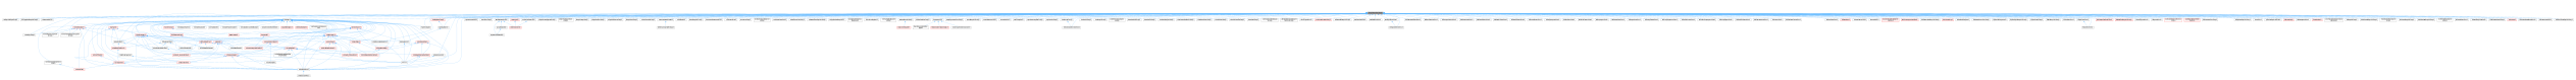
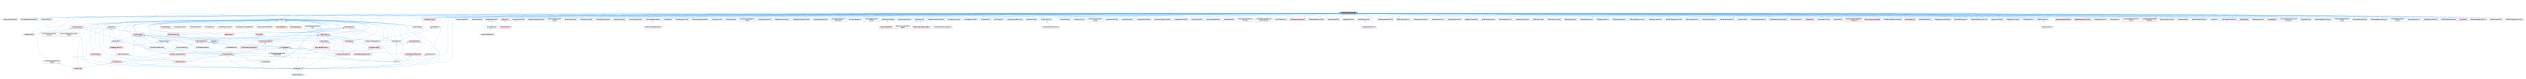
  digraph {
    fontname="Fira Sans"
    node [color=grey40 fillcolor=white fontname="Fira Sans" fontsize=10 shape=box style=filled]
    edge [color=steelblue1 dir=back fontname="Fira Sans" fontsize=10 labelfontname=Helvetica labelfontsize=10 style=solid]
    n1 [color=gray40 fillcolor=grey60 fontcolor=black height=0.2 label="BlueprintFunctionLibrary.h" width=0.4]
    n2 [height=0.2 label="AIBlueprintHelperLibrary.h" width=0.4]
    n3 [height=0.2 label="AbilitySystemBlueprintLibrary.h" width=0.4]
    n4 [height=0.2 label="AirMovementUtils.h" width=0.4]
    n5 [height=0.2 label="AnimNotifyLibrary.h" width=0.4]
    n6 [height=0.2 label="AnimNotifyMirrorInspection\lLibrary.h" width=0.4]
    n7 [height=0.2 label="AnimNotifyStateMachineInspection\lLibrary.h" width=0.4]
    n8 [height=0.2 label="AnimTypes.h" width=0.4]
    n9 [height=0.2 label="Engine.h" width=0.4]
    n10 [height=0.2 label="EngineSharedPCH.h" width=0.4]
    n11 [height=0.2 label="CurveIdentifier.h" width=0.4]
    n12 [height=0.2 label="AnimationAssetExtensions.h" width=0.4]
    n13 [height=0.2 label="AttributeIdentifier.h" width=0.4]
    n14 [height=0.2 label="TrajectoryTypes.h" width=0.4]
    n15 [height=0.2 label="AsyncMovementUtils.h" width=0.4]
    n16 [height=0.2 label="BTFunctionLibrary.h" width=0.4]
    n17 [height=0.2 label="BasedMovementUtils.h" width=0.4]
    n18 [height=0.2 label="BlueprintGameplayTagLibrary.h" width=0.4]
    n19 [height=0.2 label="BlueprintInstancedStruct\lLibrary.h" width=0.4]
    n20 [height=0.2 label="BlueprintMapLibrary.h" width=0.4]
    n21 [height=0.2 label="BlueprintPathsLibrary.h" width=0.4]
    n22 [height=0.2 label="BlueprintPlatformLibrary.h" width=0.4]
    n23 [height=0.2 label="BlueprintSetLibrary.h" width=0.4]
    n24 [height=0.2 label="CachedAnimDataLibrary.h" width=0.4]
    n25 [height=0.2 label="CameraLensEffectInterface.h" width=0.4]
    n26 [height=0.2 label="CelestialMaths.h" width=0.4]
    n27 [height=0.2 label="ChaosBlueprintLibrary.h" width=0.4]
    n28 [height=0.2 label="ChaosGroundMovementUtils.h" width=0.4]
    n29 [height=0.2 label="CollisionFunctions.h" width=0.4]
    n30 [height=0.2 label="CommonUILibrary.h" width=0.4]
    n31 [height=0.2 label="ConstrainedMoveUtils.h" width=0.4]
    n32 [height=0.2 label="ConstraintInstanceBlueprint\lLibrary.h" width=0.4]
    n33 [height=0.2 label="ContainmentFunctions.h" width=0.4]
    n34 [height=0.2 label="DataTableFunctionLibrary.h" width=0.4]
    n35 [height=0.2 label="DataflowEditorBlueprintLibrary.h" width=0.4]
    n36 [height=0.2 label="DebugDrawService.h" width=0.4]
    n37 [height=0.2 label="DisplayClusterBlueprintLib.h" width=0.4]
    n38 [height=0.2 label="DisplayClusterProjection\lBlueprintLib.h" width=0.4]
    n39 [height=0.2 label="EditorActorSubsystem.h" width=0.4]
    n40 [height=0.2 label="EditorSubsystemBlueprint\lLibrary.h" width=0.4]
    n41 [height=0.2 label="EngineElementsLibrary.h" width=0.4]
    n42 [height=0.2 label="FieldNotificationLibrary.h" width=0.4]
    n43 [height=0.2 label="FloorQueryUtils.h" width=0.4]
    n44 [height=0.2 label="GameplayCueFunctionLibrary.h" width=0.4]
    n45 [height=0.2 label="GameplayStatics.h" width=0.4]
    n46 [height=0.2 label="GroomBlueprintLibrary.h" width=0.4]
    n47 [height=0.2 label="GroundMovementUtils.h" width=0.4]
    n48 [height=0.2 label="HLODDestruction.h" width=0.4]
    n49 [height=0.2 label="HealthSnapshot.h" width=0.4]
    n50 [height=0.2 label="ImportanceSamplingLibrary.h" width=0.4]
    n51 [height=0.2 label="InputDeviceLibrary.h" width=0.4]
    n52 [height=0.2 label="KismetArrayLibrary.h" width=0.4]
    n53 [height=0.2 label="MeshDecompositionFunctions.h" width=0.4]
    n54 [height=0.2 label="KismetGuidLibrary.h" width=0.4]
    n55 [height=0.2 label="KismetInputLibrary.h" width=0.4]
    n56 [height=0.2 label="KismetInternationalization\lLibrary.h" width=0.4]
    n57 [height=0.2 label="KismetMaterialLibrary.h" width=0.4]
    n58 [height=0.2 label="KismetMathLibrary.h" width=0.4]
    n59 [height=0.2 label="KismetNodeHelperLibrary.h" width=0.4]
    n60 [height=0.2 label="KismetProceduralMeshLibrary.h" width=0.4]
    n61 [height=0.2 label="KismetRenderingLibrary.h" width=0.4]
    n62 [height=0.2 label="KismetStringLibrary.h" width=0.4]
    n63 [height=0.2 label="KismetStringTableLibrary.h" width=0.4]
    n64 [color=red fillcolor="#FFF0F0" height=0.2 label="KismetSystemLibrary.h" width=0.4]
    n65 [height=0.2 label="KismetTextLibrary.h" width=0.4]
    n66 [height=0.2 label="LevelSequenceShotMetaData\lLibrary.h" width=0.4]
    n67 [height=0.2 label="LightWeightInstanceBlueprint\lFunctionLibrary.h" width=0.4]
    n68 [height=0.2 label="ListUtilityFunctions.h" width=0.4]
    n69 [color=red fillcolor="#FFF0F0" height=0.2 label="LocationServicesBPLibrary.h" width=0.4]
    n70 [height=0.2 label="MediaProfileBlueprintLibrary.h" width=0.4]
    n71 [height=0.2 label="MeshAssetFunctions.h" width=0.4]
    n72 [height=0.2 label="MeshBakeFunctions.h" width=0.4]
    n73 [height=0.2 label="MeshBasicEditFunctions.h" width=0.4]
    n74 [height=0.2 label="MeshBoneWeightFunctions.h" width=0.4]
    n75 [height=0.2 label="MeshBooleanFunctions.h" width=0.4]
    n76 [height=0.2 label="MeshComparisonFunctions.h" width=0.4]
    n77 [height=0.2 label="MeshDeformFunctions.h" width=0.4]
    n78 [height=0.2 label="MeshGeodesicFunctions.h" width=0.4]
    n79 [height=0.2 label="MeshMaterialFunctions.h" width=0.4]
    n80 [height=0.2 label="MeshModelingFunctions.h" width=0.4]
    n81 [height=0.2 label="MeshNormalsFunctions.h" width=0.4]
    n82 [height=0.2 label="MeshPolygroupFunctions.h" width=0.4]
    n83 [height=0.2 label="MeshPoolFunctions.h" width=0.4]
    n84 [height=0.2 label="MeshPrimitiveFunctions.h" width=0.4]
    n85 [height=0.2 label="MeshQueryFunctions.h" width=0.4]
    n86 [height=0.2 label="MeshRemeshFunctions.h" width=0.4]
    n87 [height=0.2 label="MeshRepairFunctions.h" width=0.4]
    n88 [height=0.2 label="MeshSamplingFunctions.h" width=0.4]
    n89 [height=0.2 label="MeshSculptLayersFunctions.h" width=0.4]
    n90 [height=0.2 label="MeshSelectionFunctions.h" width=0.4]
    n91 [height=0.2 label="MeshSelectionQueryFunctions.h" width=0.4]
    n92 [height=0.2 label="MeshSimplifyFunctions.h" width=0.4]
    n93 [height=0.2 label="MeshSpatialFunctions.h" width=0.4]
    n94 [height=0.2 label="MeshSubdivideFunctions.h" width=0.4]
    n95 [height=0.2 label="MeshTransformFunctions.h" width=0.4]
    n96 [height=0.2 label="MeshUVFunctions.h" width=0.4]
    n97 [height=0.2 label="MeshVertexColorFunctions.h" width=0.4]
+   n98 [height=0.2 label="MeshVertexPainterKismetLibrary.h" width=0.4]
    n99 [height=0.2 label="MeshVoxelFunctions.h" width=0.4]
    n100 [color=red fillcolor="#FFF0F0" height=0.2 label="MidiEventInfo.h" width=0.4]
    n101 [height=0.2 label="MovementRecordUtils.h" width=0.4]
    n102 [height=0.2 label="MovementUtils.h" width=0.4]
    n103 [color=red fillcolor="#FFF0F0" height=0.2 label="MoverTypes.h" width=0.4]
    n104 [color=red fillcolor="#FFF0F0" height=0.2 label="MovieSceneDirectorBlueprint\lCondition.h" width=0.4]
    n105 [color=red fillcolor="#FFF0F0" height=0.2 label="MovieSceneDynamicBinding.h" width=0.4]
    n106 [height=0.2 label="MusicParameterBlueprintLibrary.h" width=0.4]
    n107 [color=red fillcolor="#FFF0F0" height=0.2 label="MusicTimestamp.h" width=0.4]
    n108 [height=0.2 label="NetPushModelHelpers.h" width=0.4]
    n109 [height=0.2 label="NiagaraWaterFunctionLibrary.h" width=0.4]
    n110 [height=0.2 label="PhysicsFieldComponent.h" width=0.4]
    n111 [height=0.2 label="PhysicsObjectBlueprintLibrary.h" width=0.4]
    n112 [height=0.2 label="PhysicsThreadLibrary.h" width=0.4]
    n113 [height=0.2 label="PluginBlueprintLibrary.h" width=0.4]
    n114 [height=0.2 label="PointSetFunctions.h" width=0.4]
    n115 [height=0.2 label="PolyPathFunctions.h" width=0.4]
    n116 [height=0.2 label="PolygonFunctions.h" width=0.4]
    n117 [color=red fillcolor="#FFF0F0" height=0.2 label="QuartzQuantizationUtilities.h" width=0.4]
    n118 [color=red fillcolor="#FFF0F0" height=0.2 label="RigVMEditorBlueprintLibrary.h" width=0.4]
    n119 [height=0.2 label="SceneUtilityFunctions.h" width=0.4]
    n120 [height=0.2 label="ShapeFunctions.h" width=0.4]
    n121 [color=red height=0.2 label="SmartObjectBlueprintFunction\lLibrary.h" width=0.4]
    n122 [color=red fillcolor="#FFF0F0" height=0.2 label="SoundParameterController\lInterface.h" width=0.4]
    n123 [height=0.2 label="StateTreeFunctionLibrary.h" width=0.4]
+   n124 [height=0.2 label="SubmixEffectDelay.h" width=0.4]
    n125 [height=0.2 label="SubsystemBlueprintLibrary.h" width=0.4]
    n126 [height=0.2 label="SunPosition.h" width=0.4]
    n127 [height=0.2 label="SynthesisBlueprintUtilities.h" width=0.4]
    n128 [color=red fillcolor="#FFF0F0" height=0.2 label="TextureFactory.h" width=0.4]
    n129 [height=0.2 label="TextureMapFunctions.h" width=0.4]
    n130 [color=red fillcolor="#FFF0F0" height=0.2 label="TimeSignature.h" width=0.4]
    n131 [height=0.2 label="UniversalObjectLocatorScripting\lExtensions.h" width=0.4]
    n132 [height=0.2 label="VPBlueprintLibrary.h" width=0.4]
    n133 [height=0.2 label="VPBookmarkBlueprintLibrary.h" width=0.4]
    n134 [height=0.2 label="VPBookmarkEditorBlueprint\lLibrary.h" width=0.4]
    n135 [height=0.2 label="VPCameraBlueprintLibrary.h" width=0.4]
    n136 [height=0.2 label="VPRenderingBlueprintLibrary.h" width=0.4]
    n137 [height=0.2 label="VPUtilitiesEditorBlueprint\lLibrary.h" width=0.4]
    n138 [height=0.2 label="VectorMathFunctions.h" width=0.4]
    n139 [height=0.2 label="ViewModelScriptingStruct.h" width=0.4]
    n140 [height=0.2 label="VisualLoggerKismetLibrary.h" width=0.4]
    n141 [color=red fillcolor="#FFF0F0" height=0.2 label="VoiceConfig.h" width=0.4]
    n142 [height=0.2 label="VolumeTextureBakeFunctions.h" width=0.4]
    n143 [height=0.2 label="WaterMovementUtils.h" width=0.4]
    n144 [height=0.2 label="WorldPartitionBlueprintLibrary.h" width=0.4]
    n145 [color=red fillcolor="#FFF0F0" height=0.2 label="AnimBlueprintGeneratedClass.h" width=0.4]
    n146 [color=red fillcolor="#FFF0F0" height=0.2 label="AnimClassInterface.h" width=0.4]
    n147 [color=red fillcolor="#FFF0F0" height=0.2 label="AnimInstanceProxy.h" width=0.4]
    n148 [color=red fillcolor="#FFF0F0" height=0.2 label="AnimSingleNodeInstanceProxy.h" width=0.4]
    n149 [height=0.2 label="IAnimBlueprintGeneratedClass\lCompiledData.h" width=0.4]
    n150 [color=red fillcolor="#FFF0F0" height=0.2 label="AnimCompressionTypes.h" width=0.4]
    n151 [color=red fillcolor="#FFF0F0" height=0.2 label="AnimSequence.h" width=0.4]
    n152 [color=red fillcolor="#FFF0F0" height=0.2 label="AnimEncoding.h" width=0.4]
    n153 [height=0.2 label="AnimStreamable.h" width=0.4]
    n154 [color=red fillcolor="#FFF0F0" height=0.2 label="AnimCurveTypes.h" width=0.4]
    n155 [color=red fillcolor="#FFF0F0" height=0.2 label="AnimSubsystem.h" width=0.4]
    n156 [color=red fillcolor="#FFF0F0" height=0.2 label="AnimNode_SaveCachedPose.h" width=0.4]
    n157 [color=red fillcolor="#FFF0F0" height=0.2 label="AnimNode_StateMachine.h" width=0.4]
    n158 [color=red fillcolor="#FFF0F0" height=0.2 label="AnimSequenceBase.h" width=0.4]
    n159 [color=red fillcolor="#FFF0F0" height=0.2 label="AnimationRuntime.h" width=0.4]
    n160 [height=0.2 label="AnimSlotEvaluationPose.h" width=0.4]
    n161 [height=0.2 label="EngineMinimal.h" width=0.4]
    n162 [color=red fillcolor="#FFF0F0" height=0.2 label="AnimInstance.h" width=0.4]
    n163 [color=red fillcolor="#FFF0F0" height=0.2 label="AnimSingleNodeInstance.h" width=0.4]
    n164 [color=red fillcolor="#FFF0F0" height=0.2 label="AnimMontage.h" width=0.4]
    n165 [height=0.2 label="AnimNodeEditMode.h" width=0.4]
    n166 [color=red fillcolor="#FFF0F0" height=0.2 label="AnimNotifyQueue.h" width=0.4]
    n167 [height=0.2 label="AnimSeqExportOption.h" width=0.4]
    n168 [height=0.2 label="AnimSequenceDecompression\lContext.h" width=0.4]
    n169 [height=0.2 label="AnimStateAliasNode.h" width=0.4]
    n170 [height=0.2 label="AnimStateNode.h" width=0.4]
    n171 [height=0.2 label="AnimStateTransitionNode.h" width=0.4]
    n172 [height=0.2 label="AnimSubsystem_NodeRelevancy.h" width=0.4]
    n173 [color=red fillcolor="#FFF0F0" height=0.2 label="AnimationAsset.h" width=0.4]
    n174 [height=0.2 label="AnimationRecordingSettings.h" width=0.4]
    n175 [color=red fillcolor="#FFF0F0" height=0.2 label="AttributesContainer.h" width=0.4]
    n176 [color=red fillcolor="#FFF0F0" height=0.2 label="AttributesRuntime.h" width=0.4]
    n177 [color=red fillcolor="#FFF0F0" height=0.2 label="BoneContainer.h" width=0.4]
    n178 [color=red fillcolor="#FFF0F0" height=0.2 label="BonePose.h" width=0.4]
    n179 [color=red fillcolor="#FFF0F0" height=0.2 label="ChaosCache.h" width=0.4]
    n180 [color=red fillcolor="#FFF0F0" height=0.2 label="CustomAttributes.h" width=0.4]
    n181 [color=red fillcolor="#FFF0F0" height=0.2 label="DataRegistryTypes.h" width=0.4]
    n182 [color=red fillcolor="#FFF0F0" height=0.2 label="EditorNotifyObject.h" width=0.4]
    n183 [height=0.2 label="LevelSequenceAnimSequence\lLink.h" width=0.4]
    n184 [color=red fillcolor="#FFF0F0" height=0.2 label="ReferencePose.h" width=0.4]
    n185 [height=0.2 label="SkeletonRemapping.h" width=0.4]
    n186 [color=red fillcolor="#FFF0F0" height=0.2 label="SmartName.h" width=0.4]
    n187 [color=red fillcolor="#FFF0F0" height=0.2 label="TransformArray.h" width=0.4]
    n188 [height=0.2 label="UnrealEdSharedPCH.h" width=0.4]
    n189 [color=red fillcolor="#FFF0F0" height=0.2 label="AnimDataNotifications.h" width=0.4]
    n190 [height=0.2 label="IAnimationDataController.h" width=0.4]
    n191 [height=0.2 label="SAnimAttributeView.h" width=0.4]
    n192 [height=0.2 label="AsyncNavWalkingMode.h" width=0.4]
    n193 [color=red fillcolor="#FFF0F0" height=0.2 label="MoverComponent.h" width=0.4]
    n194 [height=0.2 label="NavWalkingMode.h" width=0.4]
    n195 [height=0.2 label="EmitterCameraLensEffectBase.h" width=0.4]
    n196 [color=red fillcolor="#FFF0F0" height=0.2 label="ComponentVisualizer.h" width=0.4]
    n197 [height=0.2 label="ChaosCharacterMoverComponent.h" width=0.4]
    n198 [height=0.2 label="CharacterMoverSimulation\lTypes.h" width=0.4]
    n199 [color=red fillcolor="#FFF0F0" height=0.2 label="PhysicsMoverSimulationTypes.h" width=0.4]
    n200 [color=red fillcolor="#FFF0F0" height=0.2 label="AnimCurveCompressionCodec.h" width=0.4]
    n1 -> n2
    n1 -> n3
    n1 -> n4
    n1 -> n5
    n1 -> n6
    n1 -> n7
    n1 -> n8
    n1 -> n9
    n1 -> n10
    n1 -> n11
    n1 -> n12
    n1 -> n13
    n1 -> n14
    n1 -> n15
    n1 -> n16
    n1 -> n17
    n1 -> n18
    n1 -> n19
    n1 -> n20
    n1 -> n21
    n1 -> n22
    n1 -> n23
    n1 -> n24
    n1 -> n25
    n1 -> n26
    n1 -> n27
    n1 -> n28
    n1 -> n29
    n1 -> n30
    n1 -> n31
    n1 -> n32
    n1 -> n33
    n1 -> n34
    n1 -> n35
    n1 -> n36
    n1 -> n37
    n1 -> n38
    n1 -> n39
    n1 -> n40
    n1 -> n41
    n1 -> n42
    n1 -> n43
    n1 -> n44
    n1 -> n45
    n1 -> n46
    n1 -> n47
    n1 -> n48
    n1 -> n49
    n1 -> n50
    n1 -> n51
    n1 -> n52
    n1 -> n53
    n1 -> n54
    n1 -> n55
    n1 -> n56
    n1 -> n57
    n1 -> n58
    n1 -> n59
    n1 -> n60
    n1 -> n61
    n1 -> n62
    n1 -> n63
    n1 -> n64
    n1 -> n65
    n1 -> n66
    n1 -> n67
    n1 -> n68
    n1 -> n69
    n1 -> n70
    n1 -> n71
    n1 -> n72
    n1 -> n73
    n1 -> n74
    n1 -> n75
    n1 -> n76
    n1 -> n77
    n1 -> n78
    n1 -> n79
    n1 -> n80
    n1 -> n81
    n1 -> n82
    n1 -> n83
    n1 -> n84
    n1 -> n85
    n1 -> n86
    n1 -> n87
    n1 -> n88
    n1 -> n89
    n1 -> n90
    n1 -> n91
    n1 -> n92
    n1 -> n93
    n1 -> n94
    n1 -> n95
    n1 -> n96
    n1 -> n97
+   n1 -> n98
    n1 -> n99
    n1 -> n100
    n1 -> n101
    n1 -> n102
    n1 -> n103
    n1 -> n104
    n1 -> n105
    n1 -> n106
    n1 -> n107
    n1 -> n108
    n1 -> n109
    n1 -> n110
    n1 -> n111
    n1 -> n112
    n1 -> n113
    n1 -> n114
    n1 -> n115
    n1 -> n116
    n1 -> n117
    n1 -> n118
    n1 -> n119
    n1 -> n120
    n1 -> n121
    n1 -> n122
    n1 -> n123
+   n1 -> n124
    n1 -> n125
    n1 -> n126
    n1 -> n127
    n1 -> n128
    n1 -> n129
    n1 -> n130
    n1 -> n131
    n1 -> n132
    n1 -> n133
    n1 -> n134
    n1 -> n135
    n1 -> n136
    n1 -> n137
    n1 -> n138
    n1 -> n139
    n1 -> n140
    n1 -> n141
    n1 -> n142
    n1 -> n143
    n1 -> n144
    n8 -> n9
    n8 -> n10
    n8 -> n14
    n8 -> n145
    n8 -> n146
    n8 -> n147
    n8 -> n148
    n8 -> n149
    n8 -> n150
    n8 -> n151
    n8 -> n152
    n8 -> n153
    n8 -> n154
    n8 -> n155
    n8 -> n156
    n8 -> n157
    n8 -> n158
    n8 -> n159
    n8 -> n160
    n8 -> n161
    n8 -> n162
    n8 -> n163
    n8 -> n164
    n8 -> n165
    n8 -> n166
    n8 -> n167
    n8 -> n168
    n8 -> n169
    n8 -> n170
    n8 -> n171
    n8 -> n172
    n8 -> n173
    n8 -> n174
    n8 -> n175
    n8 -> n176
    n8 -> n177
    n8 -> n178
    n8 -> n179
    n8 -> n180
    n8 -> n181
    n8 -> n182
    n8 -> n183
    n8 -> n184
    n8 -> n185
    n8 -> n186
    n8 -> n187
    n10 -> n188
    n11 -> n189
    n11 -> n190
    n13 -> n189
    n13 -> n190
    n13 -> n191
    n17 -> n192
    n17 -> n193
    n17 -> n194
    n25 -> n195
    n31 -> n193
    n36 -> n9
    n41 -> n196
    n43 -> n197
    n43 -> n198
    n43 -> n199
    n45 -> n161
    n52 -> n53
    n64 -> n45
    n93 -> n73
    n103 -> n193
    n115 -> n116
    n145 -> n9
    n145 -> n10
    n146 -> n10
    n146 -> n145
    n146 -> n147
    n146 -> n149
    n147 -> n148
    n150 -> n151
    n150 -> n153
    n150 -> n200
    n151 -> n10
    n151 -> n152
    n154 -> n9
    n154 -> n10
    n154 -> n11
    n154 -> n150
    n154 -> n155
    n154 -> n156
    n154 -> n158
    n154 -> n159
    n154 -> n160
    n154 -> n161
    n154 -> n189
    n154 -> n190
    n155 -> n10
    n155 -> n145
    n155 -> n148
    n155 -> n149
    n155 -> n156
    n155 -> n157
    n158 -> n9
    n158 -> n10
    n158 -> n151
    n158 -> n153
    n158 -> n159
    n161 -> n9
    n162 -> n9
    n162 -> n10
    n162 -> n157
    n162 -> n163
    n164 -> n10
    n166 -> n5
    n166 -> n6
    n166 -> n7
    n166 -> n10
    n166 -> n158
    n166 -> n162
    n168 -> n152
    n173 -> n10
    n173 -> n12
    n173 -> n13
    n173 -> n147
    n173 -> n148
    n173 -> n150
    n173 -> n151
    n173 -> n157
    n173 -> n158
    n173 -> n159
    n173 -> n162
    n173 -> n164
    n175 -> n176
    n176 -> n155
    n176 -> n160
    n176 -> n191
    n177 -> n9
    n177 -> n10
    n177 -> n150
    n177 -> n161
    n177 -> n175
    n177 -> n178
    n178 -> n10
    n178 -> n155
    n178 -> n156
    n178 -> n159
    n178 -> n160
    n178 -> n165
    n179 -> n200
    n180 -> n151
    n185 -> n159
    n186 -> n10
    n186 -> n11
    n186 -> n154
    n186 -> n189
    n187 -> n184
    n189 -> n151
    n190 -> n158
    n194 -> n192
  }
